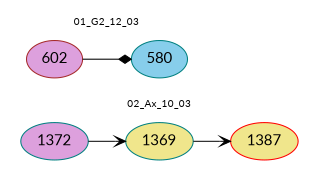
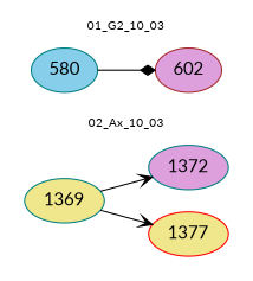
  digraph {
    fontname=Lato
    rankdir=LR
    node [color=teal fillcolor=khaki fontname=Lato style=filled]
    edge [arrowhead=vee color=black fontname=Lato]
    n1 [label=1369]
-   n2 [color=red label=1387]
+   n2 [color=red label=1377]
    n3 [fillcolor=plum label=1372]
    n4 [color=brown fillcolor=plum label=602]
    n5 [fillcolor=skyblue label=580]
    subgraph cluster_1 {
      color=white
      fontsize=10
      label="02_Ax_10_03"
      n1
      n2
      n3
    }
    subgraph cluster_2 {
      color=white
      fontsize=10
-     label="01_G2_12_03"
+     label="01_G2_10_03"
      n4
      n5
    }
    n1 -> n2
-   n3 -> n1
-   n4 -> n5 [arrowhead=diamond]
+   n1 -> n3
+   n5 -> n4 [arrowhead=diamond]
  }
